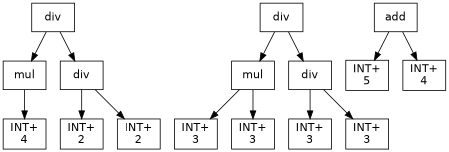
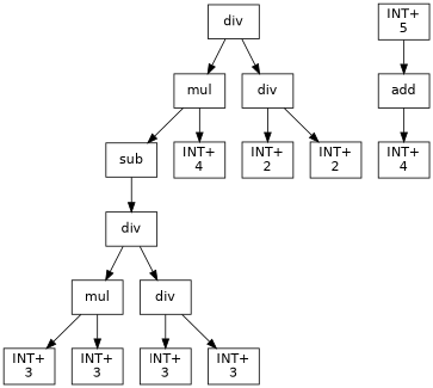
  digraph {
    fontname="DejaVu Sans"
    node [fontname="DejaVu Sans" shape=box]
    edge [fontname="DejaVu Sans"]
    n1 [label=div]
    n2 [label=mul]
    n3 [label=div]
+   n4 [label=sub]
    n5 [label="INT+\n4"]
    n6 [label="INT+\n2"]
    n7 [label="INT+\n2"]
    n8 [label=div]
    n9 [label=mul]
    n10 [label=div]
    n11 [label=add]
    n12 [label="INT+\n5"]
    n13 [label="INT+\n4"]
    n14 [label="INT+\n3"]
    n15 [label="INT+\n3"]
    n16 [label="INT+\n3"]
    n17 [label="INT+\n3"]
    n1 -> n2
    n1 -> n3
+   n2 -> n4
    n2 -> n5
    n3 -> n6
    n3 -> n7
+   n4 -> n8
    n8 -> n9
    n8 -> n10
    n9 -> n14
    n9 -> n15
    n10 -> n16
    n10 -> n17
-   n11 -> n12
+   n12 -> n11
    n11 -> n13
  }
